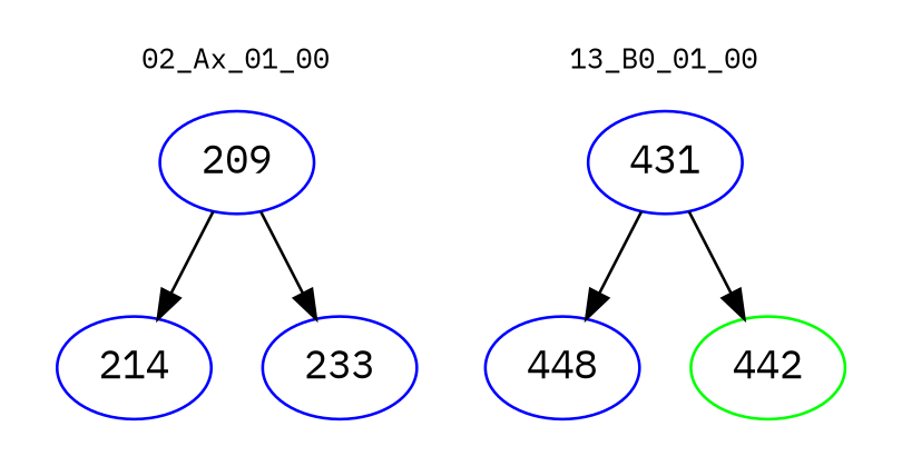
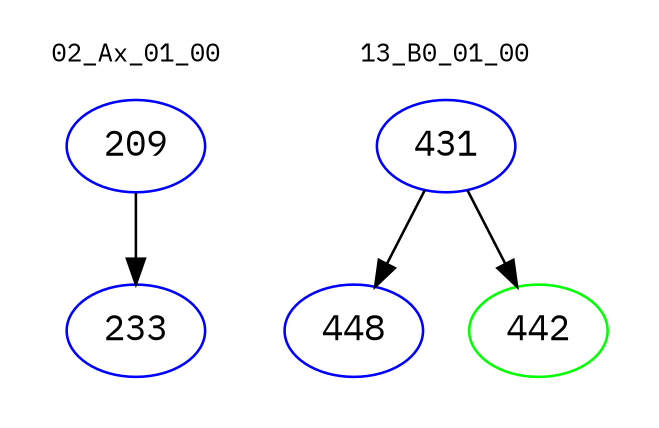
  digraph {
    fontname="IBM Plex Mono"
    node [color=blue fontname="IBM Plex Mono"]
    edge [color=black fontname="IBM Plex Mono"]
    n1 [label=209]
-   n2 [label=214]
    n3 [label=233]
    n4 [label=431]
    n5 [label=448]
    n6 [color=green label=442]
    subgraph cluster_1 {
      color=white
      fontsize=10
      label="02_Ax_01_00"
      n1
-     n2
      n3
    }
    subgraph cluster_2 {
      color=white
      fontsize=10
      label="13_B0_01_00"
      n4
      n5
      n6
    }
-   n1 -> n2
    n1 -> n3
    n4 -> n5
    n4 -> n6
  }
